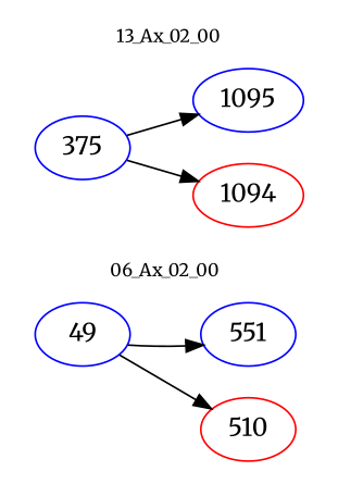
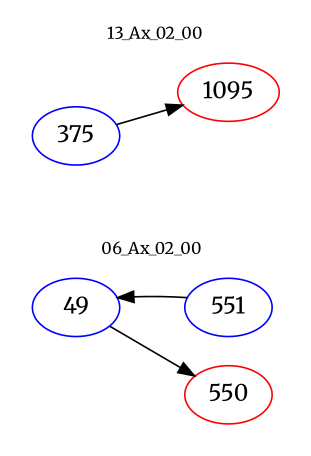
  digraph {
    fontname=Merriweather
    rankdir=LR
    node [color=blue fontname=Merriweather]
    edge [color=black fontname=Merriweather]
    n1 [label=49]
-   n2 [color=red label=510]
+   n2 [color=red label=550]
    n3 [label=551]
    n4 [label=375]
-   n5 [color=red label=1094]
-   n6 [label=1095]
+   n6 [color=red label=1095]
    subgraph cluster_1 {
      color=white
      fontsize=10
      label="06_Ax_02_00"
      n1
      n2
      n3
    }
    subgraph cluster_2 {
      color=white
      fontsize=10
      label="13_Ax_02_00"
      n4
-     n5
      n6
    }
    n1 -> n2
-   n1 -> n3
-   n4 -> n5
+   n3 -> n1
    n4 -> n6
  }
